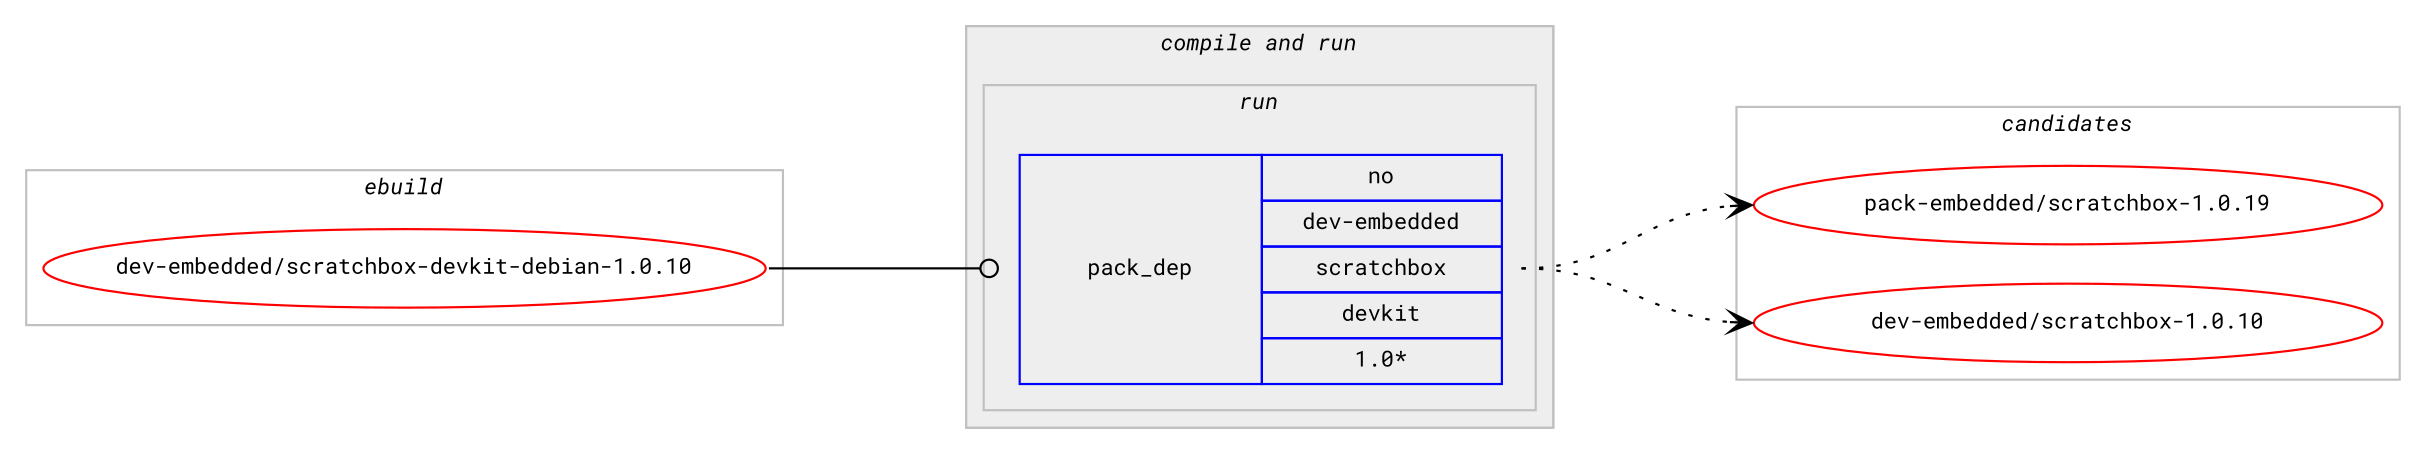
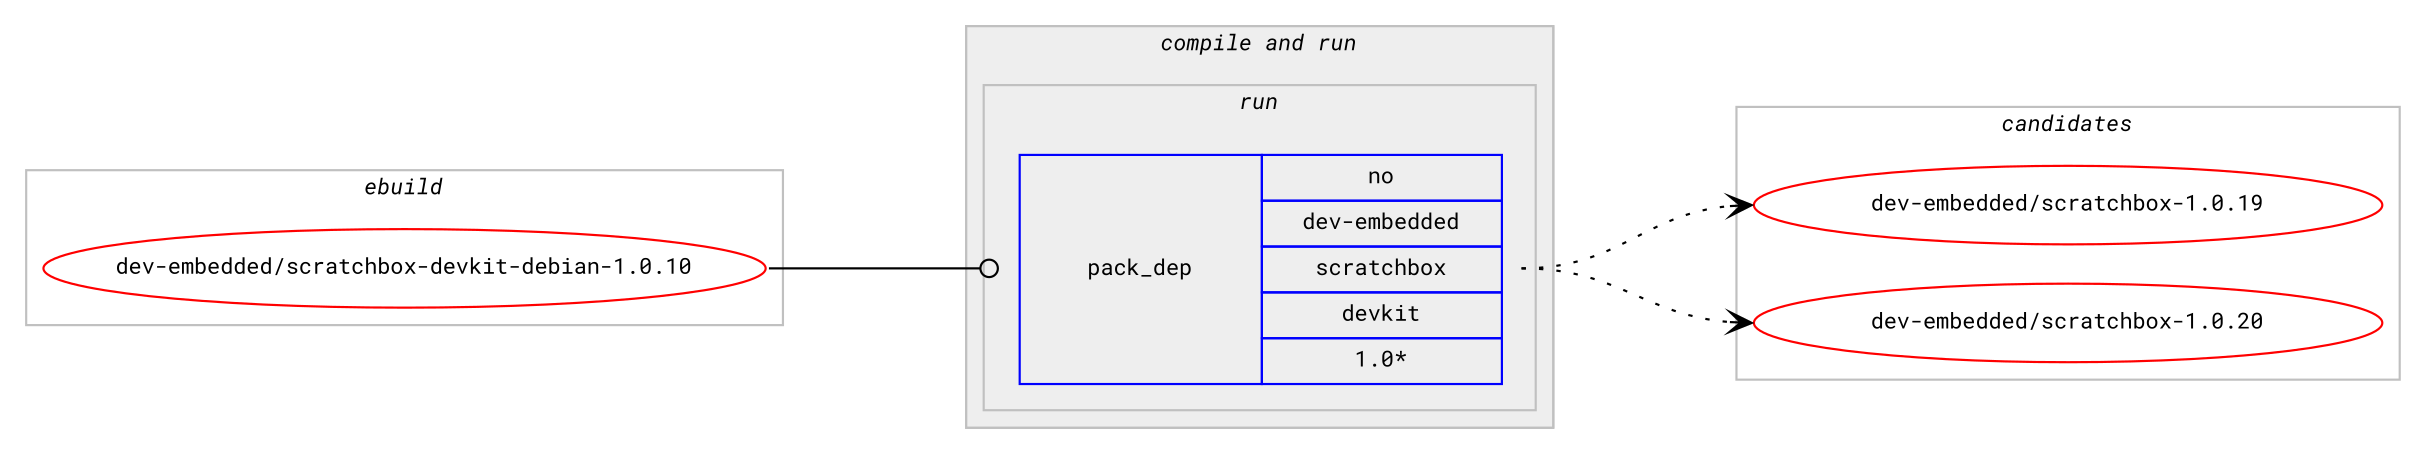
  digraph {
    compound=true
    concentrate=true
    fontname="Roboto Mono"
    fontsize=10
    newrank=true
    rankdir=LR
    ranksep=1.5
    node [color=red fontname="Roboto Mono" fontsize=10]
    edge [arrowhead=vee fontname="Roboto Mono" headport=w style=dotted tailport=e weight=100]
    n1 [label="dev-embedded/scratchbox-devkit-debian-1.0.10" width=4]
    n2 [color=blue label=<<TABLE BORDER="0" CELLBORDER="1" CELLSPACING="0" CELLPADDING="4" WIDTH="220"><TR><TD ROWSPAN="6" CELLPADDING="30">pack_dep</TD></TR><TR><TD WIDTH="110">no</TD></TR><TR><TD>dev-embedded</TD></TR><TR><TD>scratchbox</TD></TR><TR><TD>devkit</TD></TR><TR><TD>1.0*</TD></TR></TABLE>> shape=none]
-   n3 [label="pack-embedded/scratchbox-1.0.19" width=4]
-   n4 [label="dev-embedded/scratchbox-1.0.10" width=4]
+   n3 [label="dev-embedded/scratchbox-1.0.19" width=4]
+   n4 [label="dev-embedded/scratchbox-1.0.20" width=4]
    subgraph cluster_1 {
      color=gray
      label=<<i>ebuild</i>>
      rank=same
      n1
    }
    subgraph cluster_2 {
      color=gray
      label=<<i>dependencies</i>>
      subgraph cluster_3 {
        color=gray
        fillcolor="#eeeeee"
        label=<<i>compile</i>>
        style=filled
      }
      subgraph cluster_4 {
        color=gray
        fillcolor="#eeeeee"
        label=<<i>compile and run</i>>
        style=filled
      }
      subgraph cluster_5 {
        color=gray
        fillcolor="#eeeeee"
        label=<<i>run</i>>
        style=filled
        subgraph sub_6 {
          color=gray
          fillcolor="#eeeeee"
          label=<<i>run</i>>
          style=filled
          n2
        }
      }
    }
    subgraph cluster_7 {
      color=gray
      label=<<i>candidates</i>>
      rank=same
      subgraph sub_8 {
        color=black
        label=<<i>candidates</i>>
        nodesep=1
        rank=same
        n3
        n4
      }
    }
    n1 -> n2 [arrowhead=odot style=solid weight=20]
    n2 -> n3
    n2 -> n4
  }
